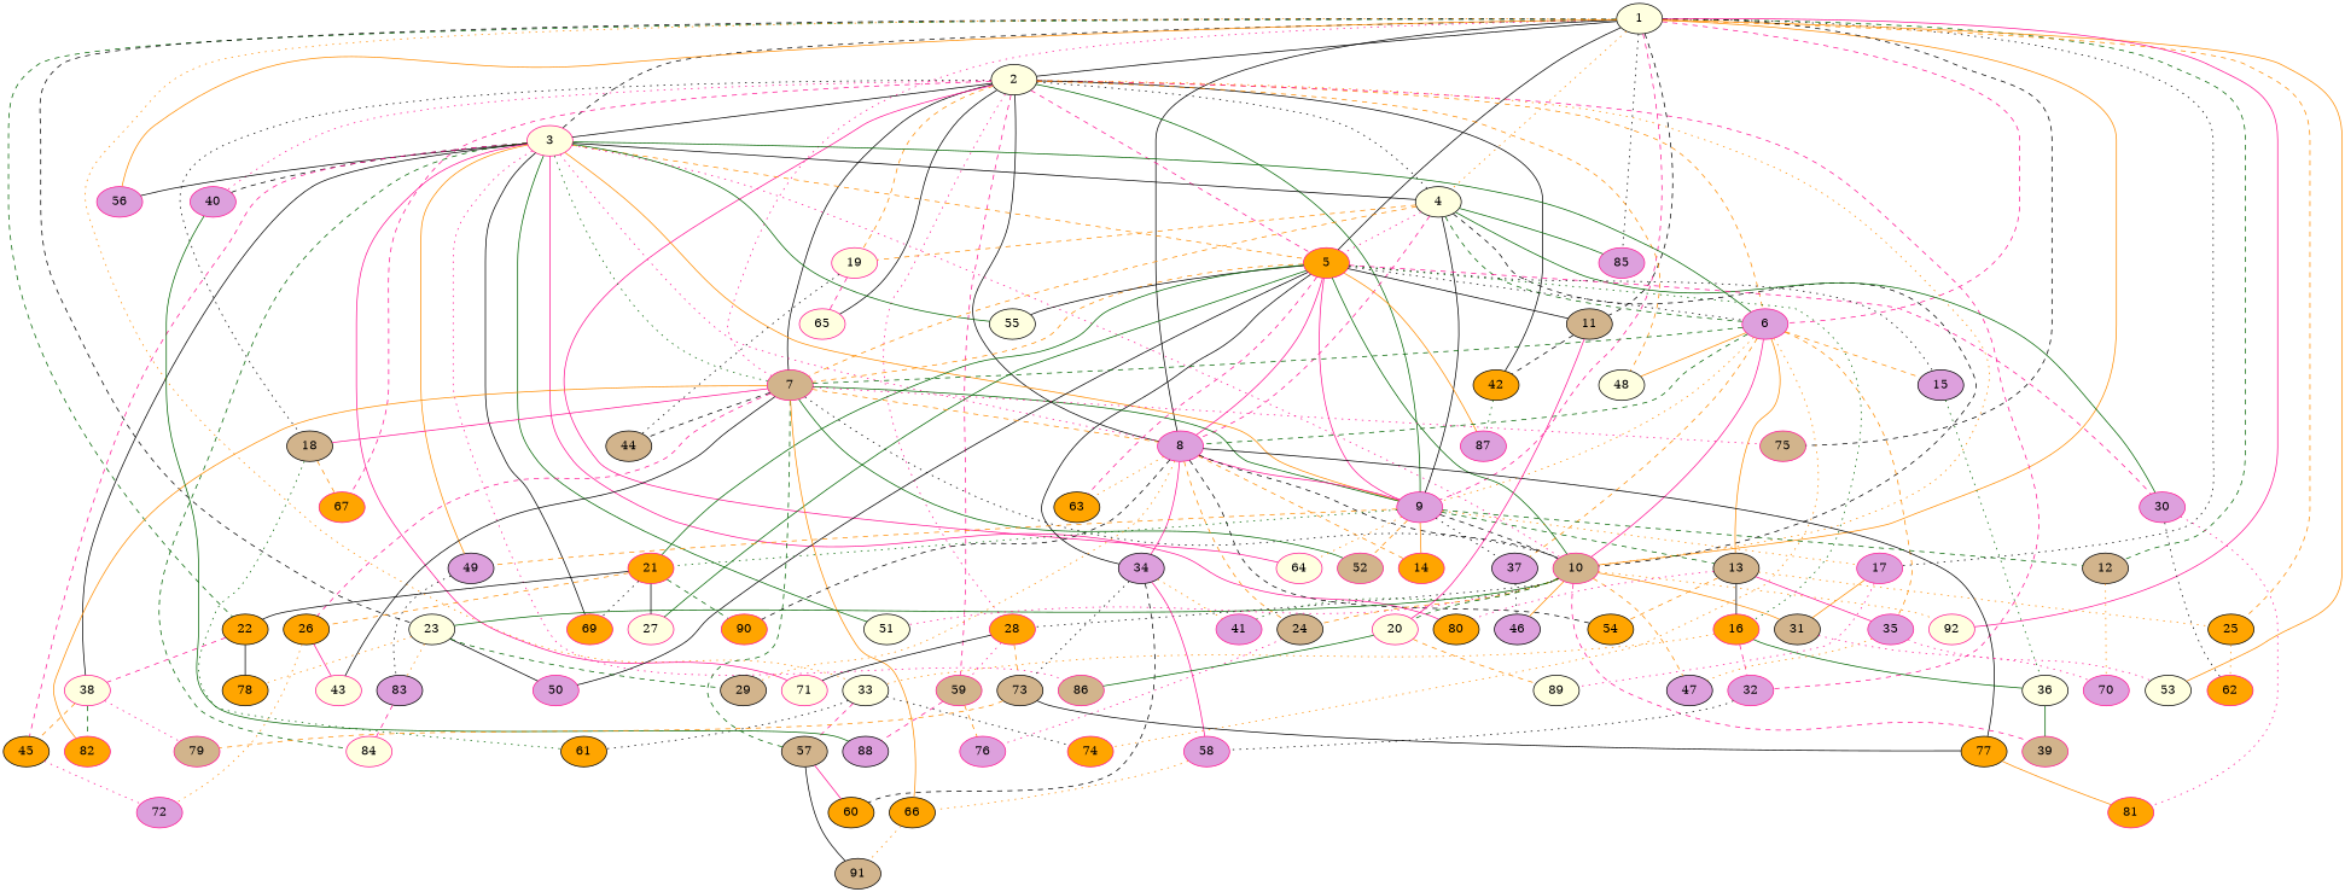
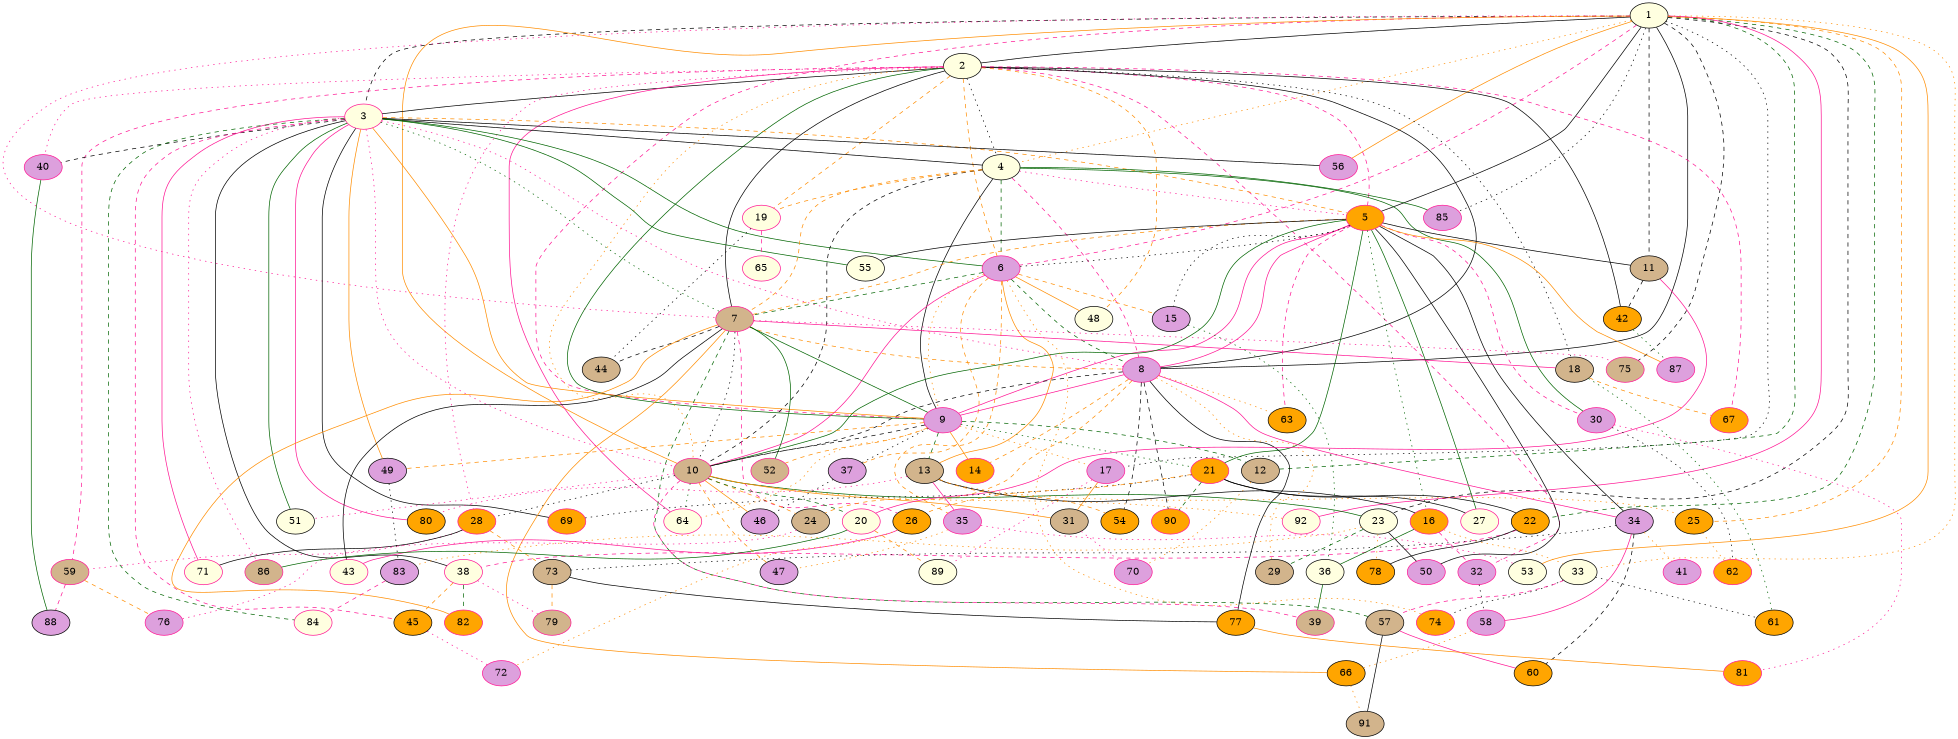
  graph {
    node [color=deeppink fillcolor=orange style=filled]
    edge [color=darkorange style=solid]
    1 [color=black fillcolor=lightyellow]
    2 [color=black fillcolor=lightyellow]
    3 [fillcolor=lightyellow]
    4 [color=black fillcolor=lightyellow]
    5
    6 [fillcolor=plum]
    7 [fillcolor=tan]
    8 [fillcolor=plum]
    9 [fillcolor=plum]
    10 [fillcolor=tan]
    11 [color=black fillcolor=tan]
    12 [color=black fillcolor=tan]
    17 [fillcolor=plum]
    22 [color=black]
    23 [color=black fillcolor=lightyellow]
    25 [color=black]
    33 [color=black fillcolor=lightyellow]
    53 [color=black fillcolor=lightyellow]
    56 [fillcolor=plum]
    75 [fillcolor=tan]
    85 [fillcolor=plum]
    92 [fillcolor=lightyellow]
    18 [color=black fillcolor=tan]
    19 [fillcolor=lightyellow]
    28
    32 [fillcolor=plum]
    40 [fillcolor=plum]
    42 [color=black]
    48 [color=black fillcolor=lightyellow]
    59 [fillcolor=tan]
    64 [fillcolor=lightyellow]
    65 [fillcolor=lightyellow]
    67
    38 [fillcolor=lightyellow]
    45 [color=black]
    49 [color=black fillcolor=plum]
    51 [color=black fillcolor=lightyellow]
    55 [color=black fillcolor=lightyellow]
    69
    71 [fillcolor=lightyellow]
    80 [color=black]
    84 [fillcolor=lightyellow]
    86 [fillcolor=tan]
    30 [fillcolor=plum]
    15 [color=black fillcolor=plum]
    16
    21
    27 [fillcolor=lightyellow]
    34 [color=black fillcolor=plum]
    50 [fillcolor=plum]
    63 [color=black]
    87 [fillcolor=plum]
    13 [color=black fillcolor=tan]
    35 [fillcolor=plum]
    37 [color=black fillcolor=plum]
    74
    26 [color=black]
    43 [fillcolor=lightyellow]
    44 [color=black fillcolor=tan]
    52 [fillcolor=tan]
    57 [color=black fillcolor=tan]
    66 [color=black]
    82
    14
    24 [color=black fillcolor=tan]
    29 [color=black fillcolor=tan]
    54 [color=black]
    77 [color=black]
    90
    20 [fillcolor=lightyellow]
    31 [color=black fillcolor=tan]
    39 [fillcolor=tan]
    41 [fillcolor=plum]
    46 [color=black fillcolor=plum]
    47 [color=black fillcolor=plum]
    70 [fillcolor=plum]
    89 [color=black fillcolor=lightyellow]
    78 [color=black]
    83 [color=black fillcolor=plum]
    62
    61 [color=black]
    73 [color=black fillcolor=tan]
    58 [fillcolor=plum]
    88 [color=black fillcolor=plum]
    76 [fillcolor=plum]
    79 [fillcolor=tan]
    72 [fillcolor=plum]
    81
    36 [color=black fillcolor=lightyellow]
    60 [color=black]
    91 [color=black fillcolor=tan]
    1 -- 2 [color=black]
    1 -- 3 [color=black style=dashed]
    1 -- 4 [style=dotted]
    1 -- 5 [color=black]
    1 -- 6 [color=deeppink style=dashed]
    1 -- 7 [color=deeppink style=dotted]
    1 -- 8 [color=black]
    1 -- 9 [color=deeppink style=dashed]
    1 -- 10
    1 -- 11 [color=black style=dashed]
    1 -- 12 [color=darkgreen style=dashed]
    1 -- 17 [color=black style=dotted]
    1 -- 22 [color=darkgreen style=dashed]
    1 -- 23 [color=black style=dashed]
    1 -- 25 [style=dashed]
    1 -- 33 [style=dotted]
    1 -- 53
    1 -- 56
    1 -- 75 [color=black style=dashed]
    1 -- 85 [color=black style=dotted]
    1 -- 92 [color=deeppink]
    2 -- 3 [color=black]
    2 -- 4 [color=black style=dotted]
    2 -- 5 [color=deeppink style=dashed]
    2 -- 6 [style=dashed]
    2 -- 7 [color=black]
    2 -- 8 [color=black]
    2 -- 9 [color=darkgreen]
    2 -- 10 [style=dotted]
    2 -- 18 [color=black style=dotted]
    2 -- 19 [style=dashed]
    2 -- 28 [color=deeppink style=dotted]
    2 -- 32 [color=deeppink style=dashed]
    2 -- 40 [color=deeppink style=dotted]
    2 -- 42 [color=black]
    2 -- 48 [style=dashed]
    2 -- 59 [color=deeppink style=dashed]
    2 -- 64 [color=deeppink]
-   2 -- 65 [color=black]
    2 -- 67 [color=deeppink style=dashed]
    3 -- 4 [color=black]
    3 -- 5 [style=dashed]
    3 -- 6 [color=darkgreen]
    3 -- 7 [color=darkgreen style=dotted]
    3 -- 8 [color=deeppink style=dotted]
    3 -- 9
    3 -- 10 [color=deeppink style=dotted]
    3 -- 56 [color=black]
    3 -- 40 [color=black style=dashed]
    3 -- 38 [color=black]
    3 -- 45 [color=deeppink style=dashed]
    3 -- 49
    3 -- 51 [color=darkgreen]
    3 -- 55 [color=darkgreen]
    3 -- 69 [color=black]
    3 -- 71 [color=deeppink]
    3 -- 80 [color=deeppink]
    3 -- 84 [color=darkgreen style=dashed]
    3 -- 86 [color=deeppink style=dotted]
    4 -- 5 [color=deeppink style=dotted]
    4 -- 6 [color=darkgreen style=dashed]
    4 -- 7 [style=dashed]
    4 -- 8 [color=deeppink style=dashed]
    4 -- 9 [color=black]
    4 -- 10 [color=black style=dashed]
    4 -- 85 [color=darkgreen]
    4 -- 19 [style=dashed]
    4 -- 30 [color=darkgreen]
    5 -- 6 [color=black style=dotted]
    5 -- 7 [style=dashed]
    5 -- 8 [color=deeppink]
    5 -- 9 [color=deeppink]
    5 -- 10 [color=darkgreen]
    5 -- 11 [color=black]
    5 -- 55 [color=black]
    5 -- 30 [color=deeppink style=dashed]
    5 -- 15 [color=black style=dotted]
    5 -- 16 [color=darkgreen style=dotted]
    5 -- 21 [color=darkgreen]
    5 -- 27 [color=darkgreen]
    5 -- 34 [color=black]
    5 -- 50 [color=black]
    5 -- 63 [color=deeppink style=dashed]
    5 -- 87
    6 -- 7 [color=darkgreen style=dashed]
    6 -- 8 [color=darkgreen style=dashed]
    6 -- 9 [style=dotted]
    6 -- 10 [color=deeppink]
    6 -- 48
    6 -- 15 [style=dashed]
    6 -- 13
    6 -- 35 [style=dashed]
    6 -- 37 [style=dashed]
    6 -- 74 [style=dotted]
    7 -- 8 [style=dashed]
    7 -- 9 [color=darkgreen]
    7 -- 10 [color=black style=dotted]
    7 -- 75 [color=deeppink style=dotted]
    7 -- 18 [color=deeppink]
    7 -- 26 [color=deeppink style=dashed]
    7 -- 43 [color=black]
    7 -- 44 [color=black style=dashed]
    7 -- 52 [color=darkgreen]
    7 -- 57 [color=darkgreen style=dashed]
    7 -- 66
    7 -- 82
    8 -- 9 [color=deeppink]
    8 -- 10 [color=black style=dashed]
    8 -- 34 [color=deeppink]
    8 -- 63 [style=dotted]
    8 -- 14 [style=dashed]
    8 -- 24 [style=dashed]
    8 -- 29 [style=dotted]
    8 -- 54 [color=black style=dashed]
    8 -- 77 [color=black]
    8 -- 90 [color=black style=dashed]
    9 -- 10 [color=black style=dashed]
    9 -- 12 [color=darkgreen style=dashed]
    9 -- 17 [style=dotted]
    9 -- 64 [style=dotted]
    9 -- 49 [style=dashed]
    9 -- 21 [color=darkgreen style=dotted]
    9 -- 13 [color=darkgreen style=dashed]
    9 -- 37 [color=black style=dotted]
    9 -- 52 [style=dashed]
    9 -- 14
    10 -- 23 [color=darkgreen]
    10 -- 92 [style=dotted]
    10 -- 28 [color=black style=dotted]
    10 -- 51 [color=deeppink style=dotted]
    10 -- 24 [style=dashed]
    10 -- 20 [color=darkgreen style=dashed]
    10 -- 31
    10 -- 39 [color=deeppink style=dashed]
-   10 -- 41 [color=darkgreen style=dotted]
+   10 -- 64 [color=darkgreen style=dotted]
    10 -- 46
    10 -- 47 [style=dashed]
    11 -- 42 [color=black style=dashed]
    11 -- 20 [color=deeppink]
    12 -- 70 [style=dotted]
    17 -- 31
    17 -- 89 [color=deeppink style=dotted]
    22 -- 38 [color=deeppink style=dashed]
    22 -- 78 [color=black]
    23 -- 50 [color=black]
    23 -- 29 [color=darkgreen style=dashed]
    23 -- 78 [style=dotted]
    23 -- 83 [style=dotted]
    25 -- 62 [style=dotted]
    33 -- 74 [color=black style=dotted]
    33 -- 57 [color=deeppink style=dashed]
    33 -- 61 [color=black style=dotted]
    18 -- 67 [style=dashed]
    18 -- 61 [color=darkgreen style=dotted]
    19 -- 65 [color=deeppink style=dashed]
    19 -- 44 [color=black style=dotted]
    28 -- 59 [color=deeppink style=dotted]
    28 -- 71 [color=black]
    28 -- 73 [style=dashed]
    32 -- 58 [color=black style=dotted]
    40 -- 88 [color=darkgreen]
    42 -- 87 [color=darkgreen style=dotted]
    59 -- 88 [color=deeppink style=dashed]
    59 -- 76 [style=dashed]
    38 -- 45 [style=dashed]
    38 -- 82 [color=darkgreen style=dashed]
    38 -- 79 [color=deeppink style=dotted]
    45 -- 72 [color=deeppink style=dotted]
    49 -- 83 [color=black style=dotted]
    30 -- 62 [color=black style=dotted]
    30 -- 81 [color=deeppink style=dotted]
    15 -- 36 [color=darkgreen style=dotted]
    16 -- 33 [style=dotted]
    16 -- 32 [color=deeppink style=dashed]
    16 -- 36 [color=darkgreen]
    21 -- 22 [color=black]
    21 -- 69 [color=black style=dotted]
    21 -- 27 [color=black]
    21 -- 26 [style=dashed]
    21 -- 90 [color=darkgreen style=dashed]
    34 -- 41 [style=dotted]
    34 -- 73 [color=black style=dotted]
    34 -- 58 [color=deeppink]
    34 -- 60 [color=black style=dashed]
    13 -- 25 [style=dotted]
    13 -- 80 [color=deeppink style=dotted]
    13 -- 16 [color=black]
    13 -- 35 [color=deeppink]
    13 -- 54 [style=dashed]
    35 -- 53 [color=deeppink style=dotted]
    35 -- 47 [style=dotted]
    37 -- 46 [color=black style=dotted]
    26 -- 43 [color=deeppink]
    26 -- 72 [style=dotted]
    57 -- 60 [color=deeppink]
    57 -- 91 [color=black]
    66 -- 91 [style=dotted]
    24 -- 76 [color=deeppink style=dotted]
    77 -- 81
    20 -- 86 [color=darkgreen]
    20 -- 89 [style=dashed]
    31 -- 70 [color=deeppink style=dotted]
    83 -- 84 [color=deeppink style=dashed]
    73 -- 77 [color=black]
    73 -- 79 [style=dashed]
    58 -- 66 [style=dotted]
    36 -- 39 [color=darkgreen]
  }
